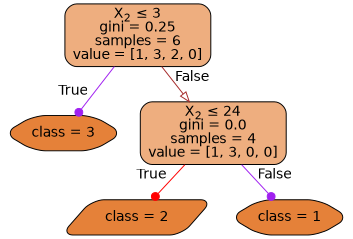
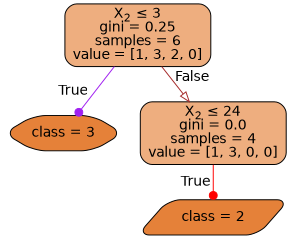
  digraph {
    node [color=black fillcolor="#e58139ff" fontname=helvetica shape=box style="filled, rounded"]
    edge [fontname=helvetica headlabel=True labelangle=45 labeldistance=2.5 color=purple arrowhead=dot]
    n1 [fillcolor="#e58139a4" label=<X<SUB>2</SUB> &le; 3<br/>gini = 0.25<br/>samples = 6<br/>value = [1, 3, 2, 0]>]
    n2 [label="class = 3" shape=hexagon]
    n3 [fillcolor="#e58139a4" label=<X<SUB>2</SUB> &le; 24<br/>gini = 0.0<br/>samples = 4<br/>value = [1, 3, 0, 0]>]
    n4 [label="class = 2" shape=parallelogram]
-   n5 [label="class = 1" shape=hexagon]
    n1 -> n2
    n1 -> n3 [headlabel=False labelangle=-45 color=brown arrowhead=onormal]
    n3 -> n4 [color=red]
-   n3 -> n5 [headlabel=False labelangle=-45]
  }
